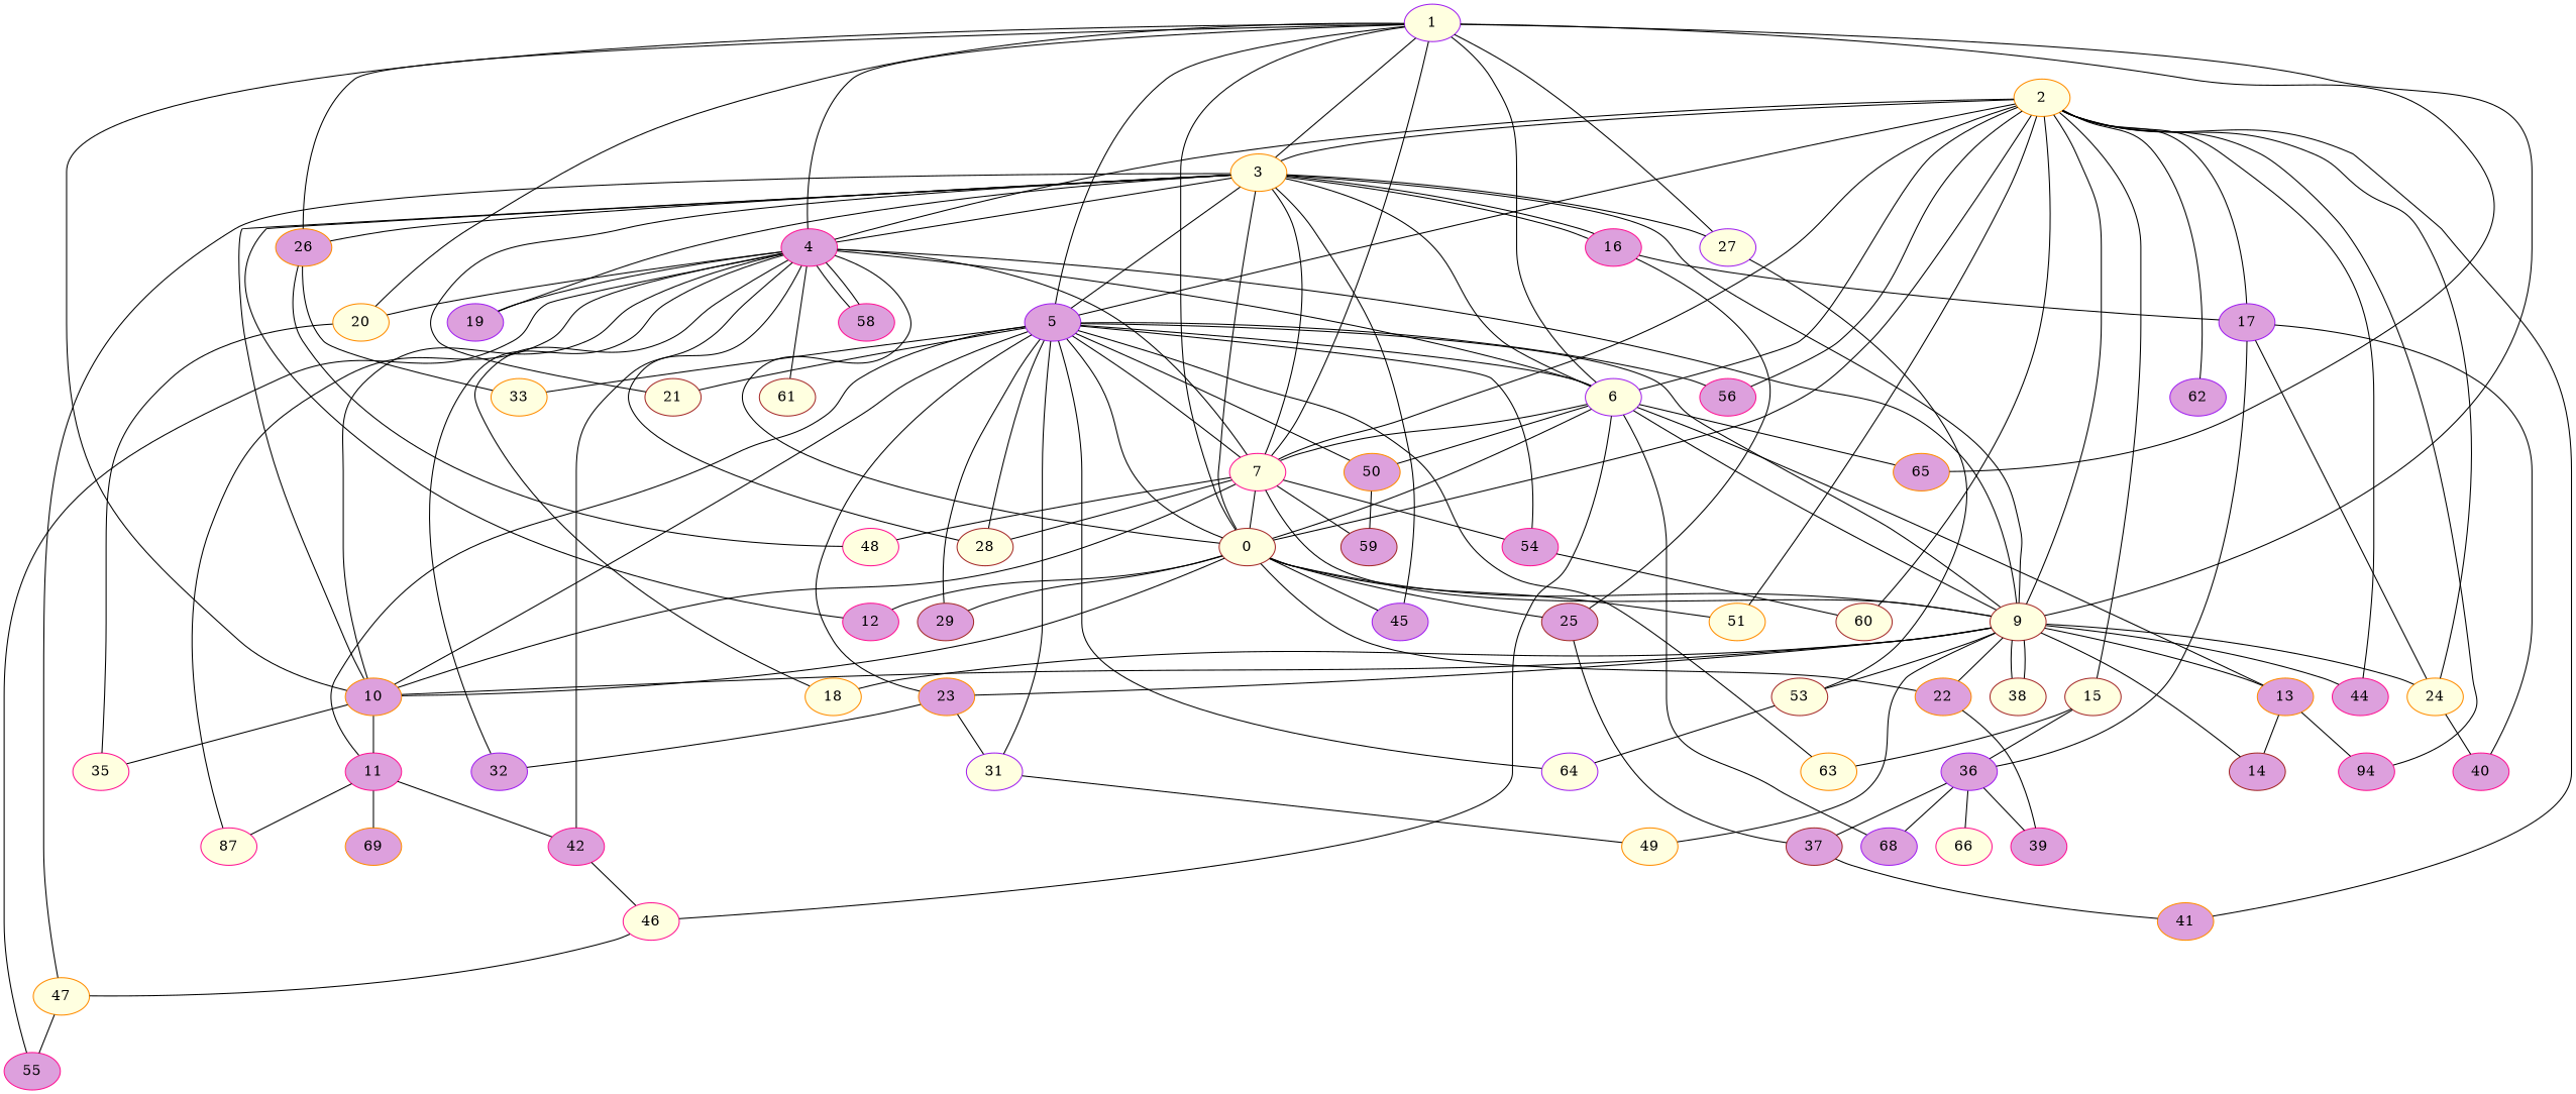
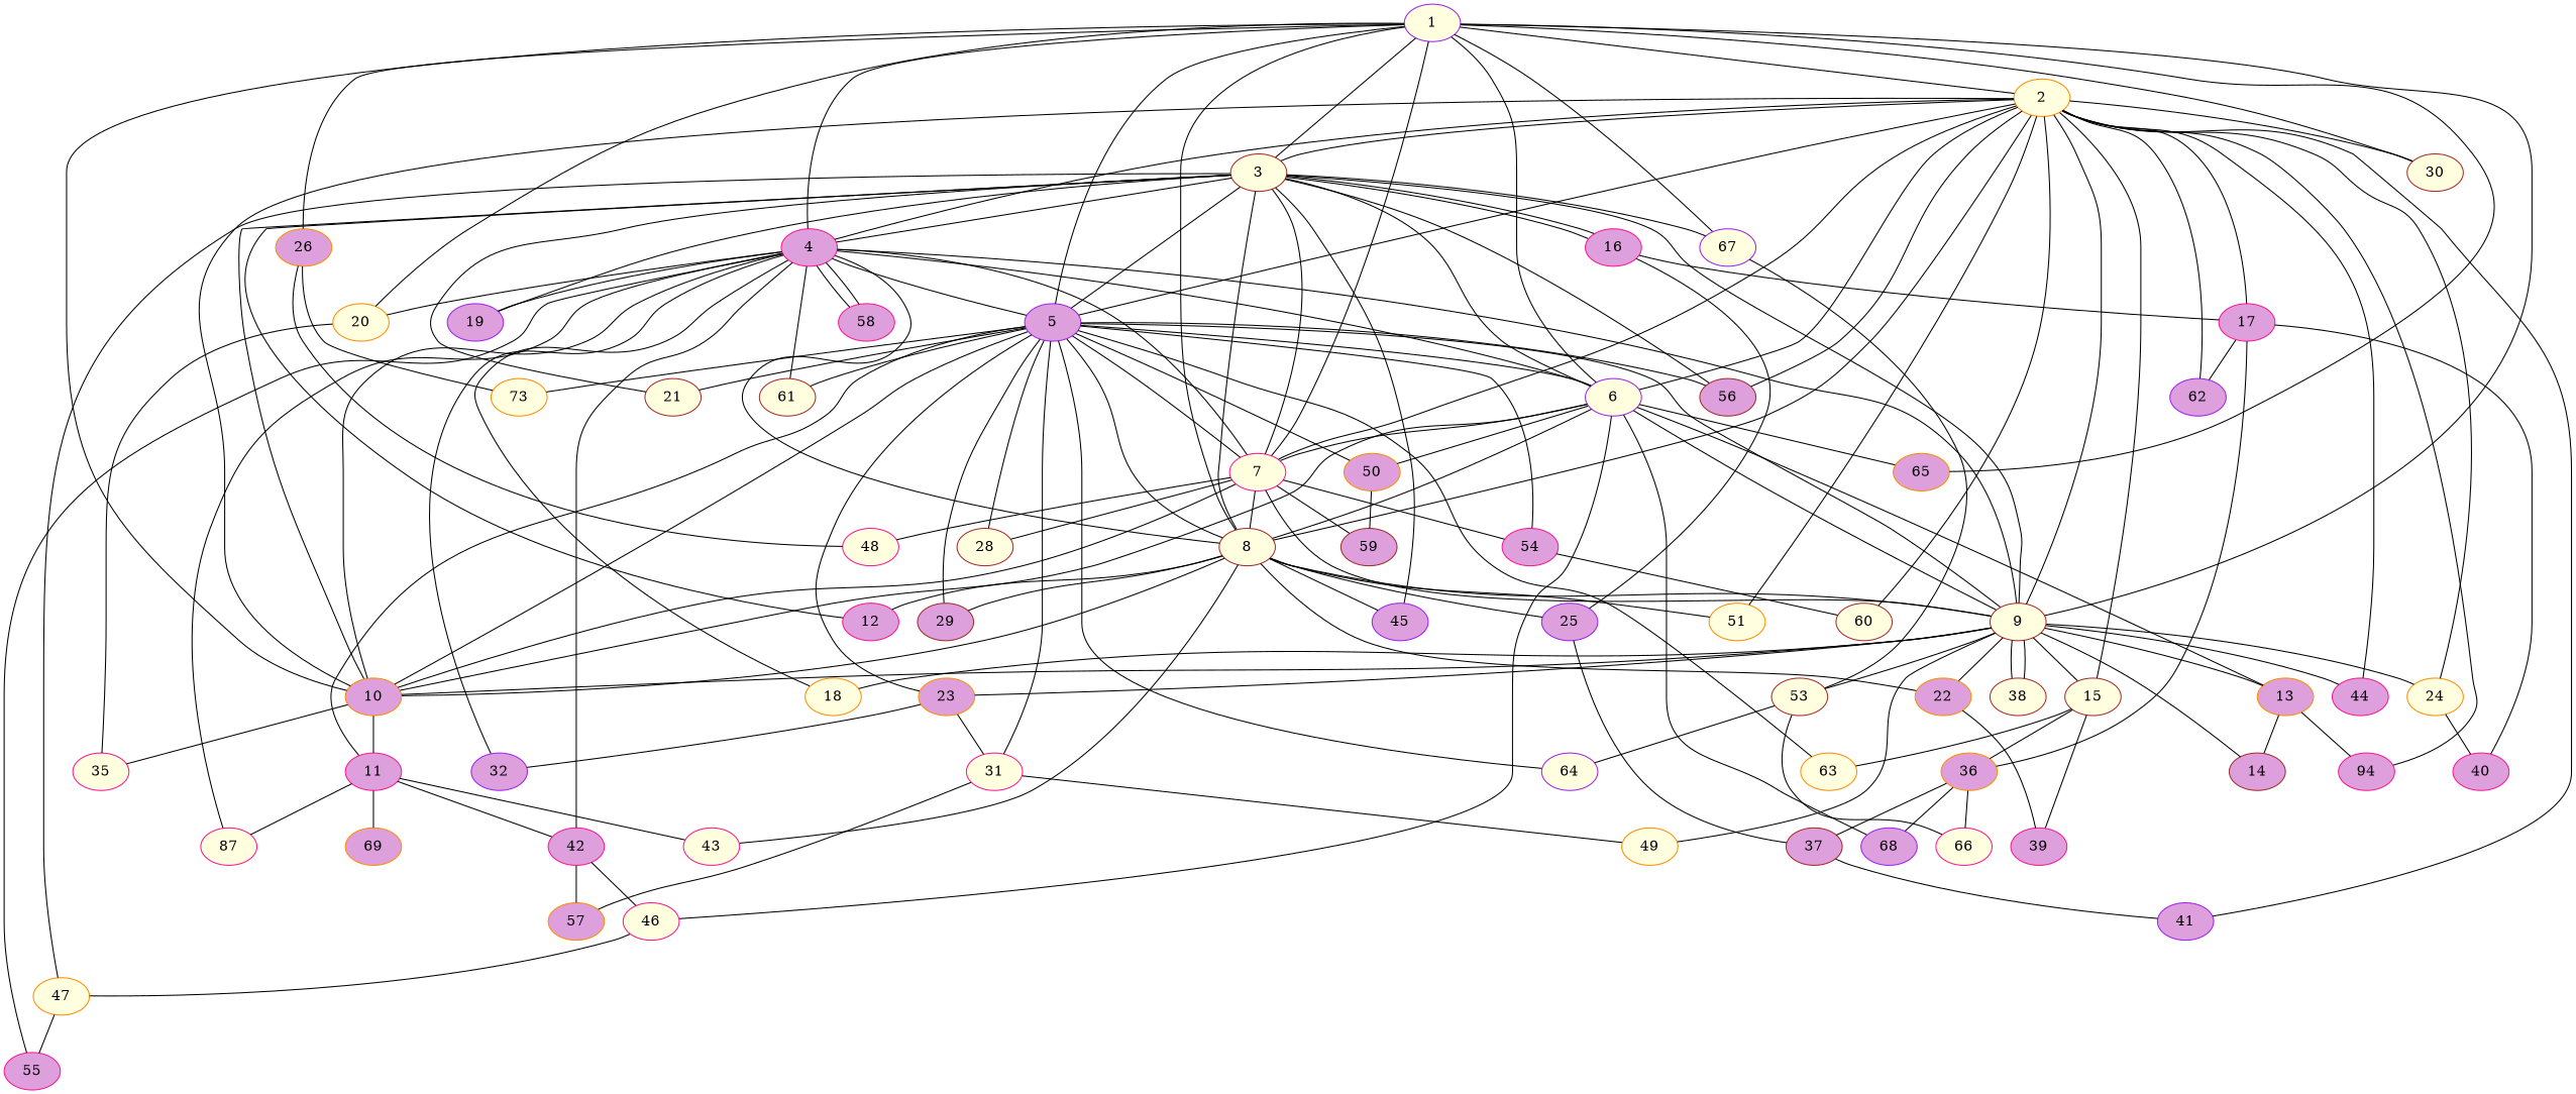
  graph {
    node [color=deeppink fillcolor=plum style=filled]
    1 [color=purple fillcolor=lightyellow]
    2 [color=darkorange fillcolor=lightyellow]
-   3 [color=darkorange fillcolor=lightyellow]
+   3 [color=brown fillcolor=lightyellow]
    4
    5 [color=purple]
    6 [color=purple fillcolor=lightyellow]
    7 [fillcolor=lightyellow]
-   8 [color=brown fillcolor=lightyellow label=0]
+   8 [color=brown fillcolor=lightyellow]
    9 [color=brown fillcolor=lightyellow]
    10 [color=darkorange]
    20 [color=darkorange fillcolor=lightyellow]
    26 [color=darkorange]
-   27 [color=purple fillcolor=lightyellow]
+   27 [color=purple fillcolor=lightyellow label=67]
+   30 [color=brown fillcolor=lightyellow]
    65 [color=darkorange]
    15 [color=brown fillcolor=lightyellow]
-   17 [color=purple]
+   17
    24 [color=darkorange fillcolor=lightyellow]
    n19 [label=94]
-   41 [color=darkorange]
+   41 [color=purple]
    44
    51 [color=darkorange fillcolor=lightyellow]
-   56
+   56 [color=brown]
    60 [color=brown fillcolor=lightyellow]
    62 [color=purple]
    12
    16
    19 [color=purple]
    21 [color=brown fillcolor=lightyellow]
    45 [color=purple]
    47 [color=darkorange fillcolor=lightyellow]
    18 [color=darkorange fillcolor=lightyellow]
    32 [color=purple]
    42
    55
    58
    61 [color=brown fillcolor=lightyellow]
    n38 [fillcolor=lightyellow label=87]
    11
    23 [color=darkorange]
    28 [color=brown fillcolor=lightyellow]
    29 [color=brown]
-   31 [color=purple fillcolor=lightyellow]
-   33 [color=darkorange fillcolor=lightyellow]
+   31 [fillcolor=lightyellow]
+   33 [color=darkorange fillcolor=lightyellow label=73]
    50 [color=darkorange]
    54
    63 [color=darkorange fillcolor=lightyellow]
    64 [color=purple fillcolor=lightyellow]
    13 [color=darkorange]
    46 [fillcolor=lightyellow]
    68 [color=purple]
    48 [fillcolor=lightyellow]
    59 [color=brown]
    22 [color=darkorange]
-   25 [color=brown]
+   25 [color=purple]
+   43 [fillcolor=lightyellow]
    14 [color=brown]
    38 [color=brown fillcolor=lightyellow]
    49 [color=darkorange fillcolor=lightyellow]
    53 [color=brown fillcolor=lightyellow]
    35 [fillcolor=lightyellow]
-   36 [color=purple]
+   36 [color=darkorange]
    39
    40
+   57 [color=darkorange]
    69 [color=darkorange]
    37 [color=brown]
    66 [fillcolor=lightyellow]
+   1 -- 2
    1 -- 3
    1 -- 4
    1 -- 5
    1 -- 6
    1 -- 7
    1 -- 8
    1 -- 9
    1 -- 10
    1 -- 20
    1 -- 26
    1 -- 27
+   1 -- 30
    1 -- 65
    2 -- 3
    2 -- 4
    2 -- 5
    2 -- 6
    2 -- 7
    2 -- 8
    2 -- 9
+   2 -- 10
+   2 -- 30
    2 -- 15
    2 -- 17
    2 -- 24
    2 -- n19
    2 -- 41
    2 -- 44
    2 -- 51
    2 -- 56
    2 -- 60
    2 -- 62
    3 -- 4
    3 -- 5
    3 -- 6
    3 -- 7
    3 -- 8
    3 -- 9
    3 -- 10
-   3 -- 26
+   3 -- 56
    3 -- 27
    3 -- 12
    3 -- 16
    3 -- 16
    3 -- 19
    3 -- 21
    3 -- 45
    3 -- 47
-   4 -- 28
+   4 -- 5
    4 -- 6
    4 -- 7
    4 -- 8
    4 -- 9
    4 -- 10
    4 -- 20
    4 -- 19
    4 -- 18
    4 -- 32
    4 -- 42
    4 -- 55
    4 -- 58
    4 -- 58
    4 -- 61
    4 -- n38
    5 -- 6
    5 -- 7
    5 -- 8
    5 -- 9
    5 -- 10
    5 -- 56
    5 -- 21
+   5 -- 61
    5 -- 11
    5 -- 23
    5 -- 28
    5 -- 29
    5 -- 31
    5 -- 33
    5 -- 50
    5 -- 54
    5 -- 63
    5 -- 64
    6 -- 7
    6 -- 8
    6 -- 9
+   6 -- 10
    6 -- 65
    6 -- 50
    6 -- 13
    6 -- 46
    6 -- 68
    7 -- 8
    7 -- 9
    7 -- 10
    7 -- 28
    7 -- 54
    7 -- 48
    7 -- 59
    8 -- 9
    8 -- 10
    8 -- 51
    8 -- 12
    8 -- 45
    8 -- 29
    8 -- 22
    8 -- 25
+   8 -- 43
    9 -- 10
+   9 -- 15
    9 -- 24
    9 -- 44
    9 -- 18
    9 -- 23
    9 -- 13
    9 -- 22
    9 -- 14
    9 -- 38
    9 -- 38
    9 -- 49
    9 -- 53
    10 -- 11
    10 -- 35
    20 -- 35
    26 -- 33
    26 -- 48
    27 -- 53
    15 -- 63
    15 -- 36
-   36 -- 39
-   17 -- 24
+   15 -- 39
+   17 -- 62
    17 -- 36
    17 -- 40
    24 -- 40
    16 -- 17
    16 -- 25
    47 -- 55
    42 -- 46
+   42 -- 57
    11 -- 42
    11 -- n38
+   11 -- 43
    11 -- 69
    23 -- 32
    23 -- 31
    31 -- 49
+   31 -- 57
    50 -- 59
    54 -- 60
    13 -- n19
    13 -- 14
    46 -- 47
    22 -- 39
    25 -- 37
    53 -- 64
+   53 -- 66
    36 -- 68
    36 -- 37
    36 -- 66
    37 -- 41
  }
